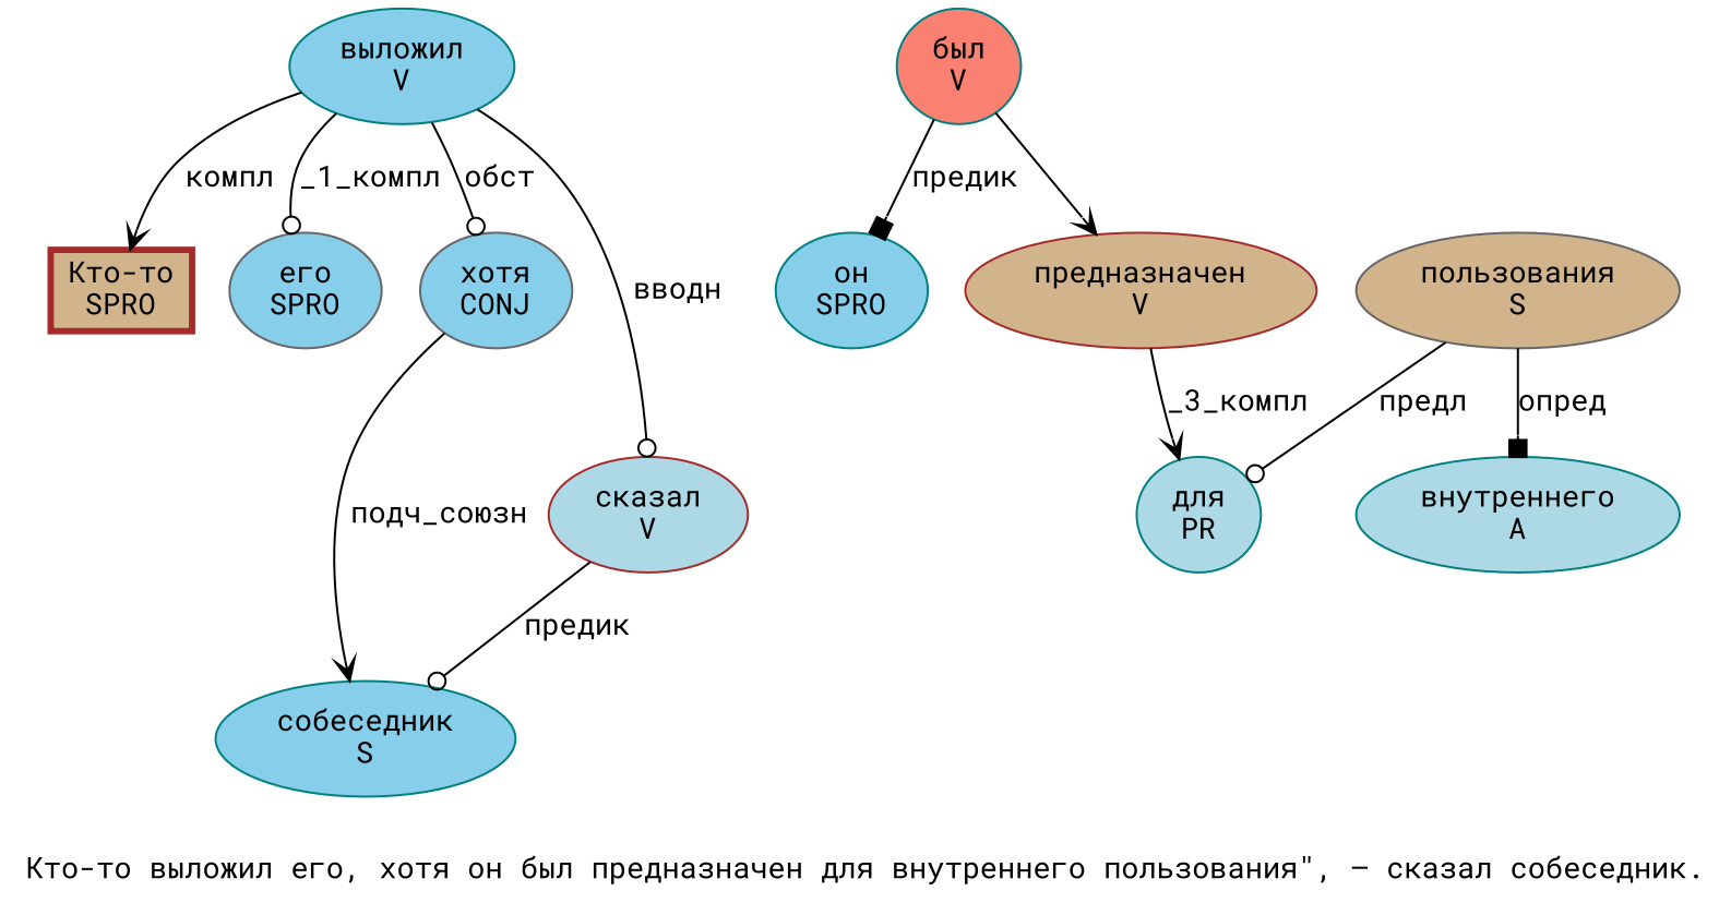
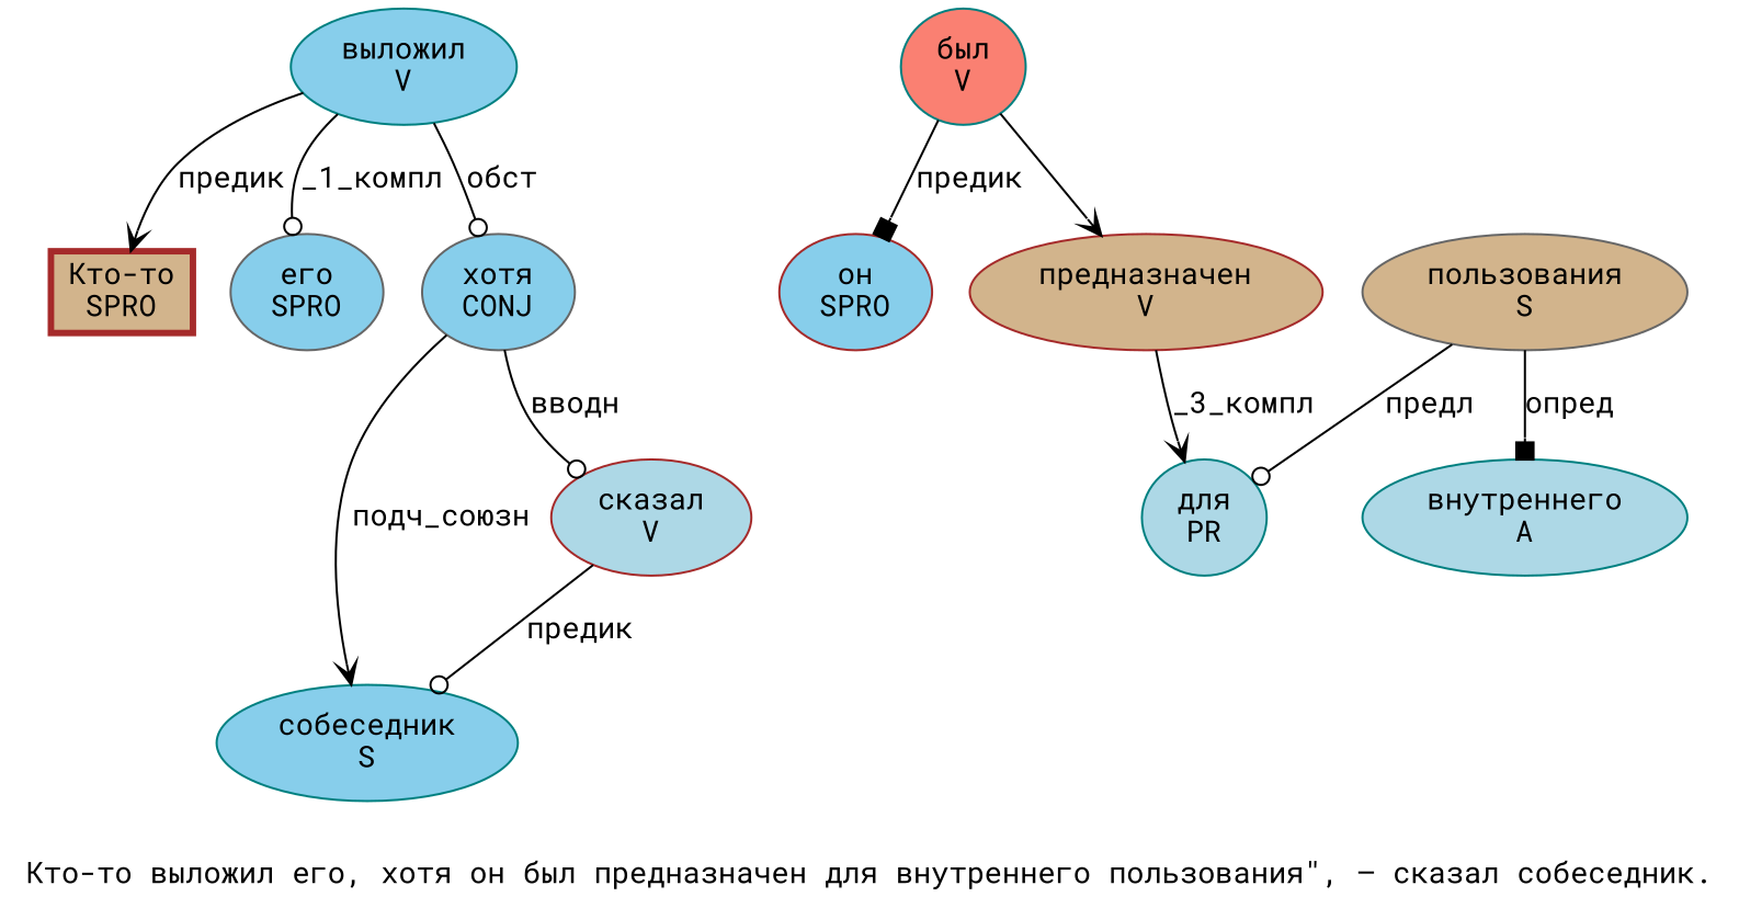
  digraph {
    fontname="Roboto Mono"
    label="Кто-то выложил его, хотя он был предназначен для внутреннего пользования\", — сказал собеседник."
    node [color=teal fillcolor=skyblue fontname="Roboto Mono" penwidth=1 shape=ellipse style=filled]
    edge [arrowhead=odot fontname="Roboto Mono"]
    n1 [color=brown fillcolor=tan label="Кто-то\nSPRO" penwidth=3 shape=box]
    n2 [label="выложил\nV"]
    n3 [color=gray40 label="его\nSPRO"]
    n4 [color=gray40 label="хотя\nCONJ"]
    n5 [color=brown fillcolor=lightblue label="сказал\nV"]
    n6 [label="собеседник\nS"]
    n7 [fillcolor=salmon label="был\nV"]
-   n8 [label="он\nSPRO"]
+   n8 [color=brown label="он\nSPRO"]
    n9 [color=brown fillcolor=tan label="предназначен\nV"]
    n10 [fillcolor=lightblue label="для\nPR"]
    n11 [color=gray40 fillcolor=tan label="пользования\nS"]
    n12 [fillcolor=lightblue label="внутреннего\nA"]
-   n2 -> n1 [arrowhead=vee label="компл"]
+   n2 -> n1 [arrowhead=vee label="предик"]
    n2 -> n3 [label="_1_компл"]
    n2 -> n4 [label="обст"]
-   n2 -> n5 [label="вводн"]
+   n4 -> n5 [label="вводн"]
    n4 -> n6 [arrowhead=vee label="подч_союзн"]
    n5 -> n6 [label="предик"]
    n7 -> n8 [arrowhead=box label="предик"]
    n7 -> n9 [arrowhead=vee]
    n9 -> n10 [arrowhead=vee label="_3_компл"]
    n11 -> n10 [label="предл"]
    n11 -> n12 [arrowhead=box label="опред"]
  }
